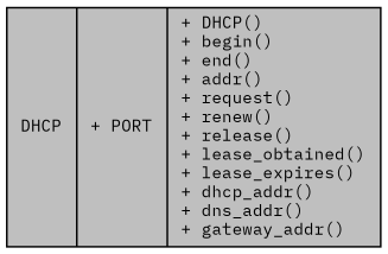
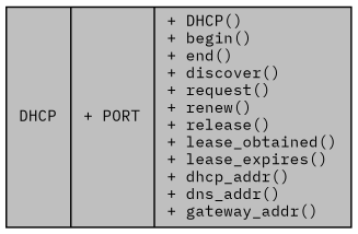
  digraph {
    rankdir=LR
    fontname="IBM Plex Mono"
-   n1 [color=black fillcolor=grey75 fontcolor=black fontname="IBM Plex Mono" fontsize=10 height=0.2 label="{DHCP\n|+ PORT\l|+ DHCP()\l+ begin()\l+ end()\l+ addr()\l+ request()\l+ renew()\l+ release()\l+ lease_obtained()\l+ lease_expires()\l+ dhcp_addr()\l+ dns_addr()\l+ gateway_addr()\l}" shape=record style=filled width=0.4]
+   n1 [color=black fillcolor=grey75 fontcolor=black fontname="IBM Plex Mono" fontsize=10 height=0.2 label="{DHCP\n|+ PORT\l|+ DHCP()\l+ begin()\l+ end()\l+ discover()\l+ request()\l+ renew()\l+ release()\l+ lease_obtained()\l+ lease_expires()\l+ dhcp_addr()\l+ dns_addr()\l+ gateway_addr()\l}" shape=record style=filled width=0.4]
  }
